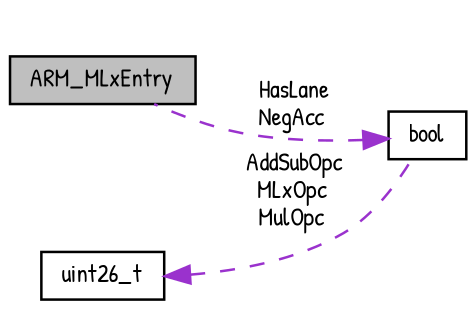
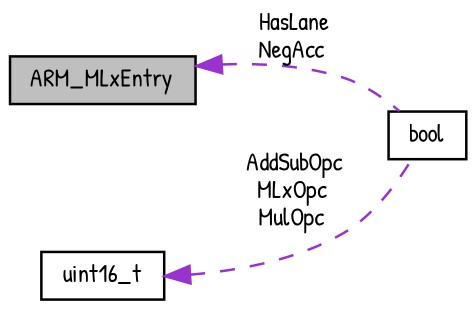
  digraph {
    fontname="Patrick Hand"
    rankdir=LR
    node [color=black fontname="Patrick Hand" fontsize=10 shape=box]
    edge [color=darkorchid3 dir=back fontname="Patrick Hand" fontsize=10 labelfontname=Helvetica labelfontsize=10 style=dashed]
    n1 [fillcolor=grey75 fontcolor=black height=0.2 label=ARM_MLxEntry style=filled width=0.4]
-   n2 [height=0.2 label=uint26_t width=0.4]
+   n2 [height=0.2 label=uint16_t width=0.4]
    n3 [height=0.2 label=bool width=0.4]
    n2 -> n3 [label=" AddSubOpc\nMLxOpc\nMulOpc"]
-   n3 -> n1 [label=" HasLane\nNegAcc"]
+   n1 -> n3 [label=" HasLane\nNegAcc"]
  }
